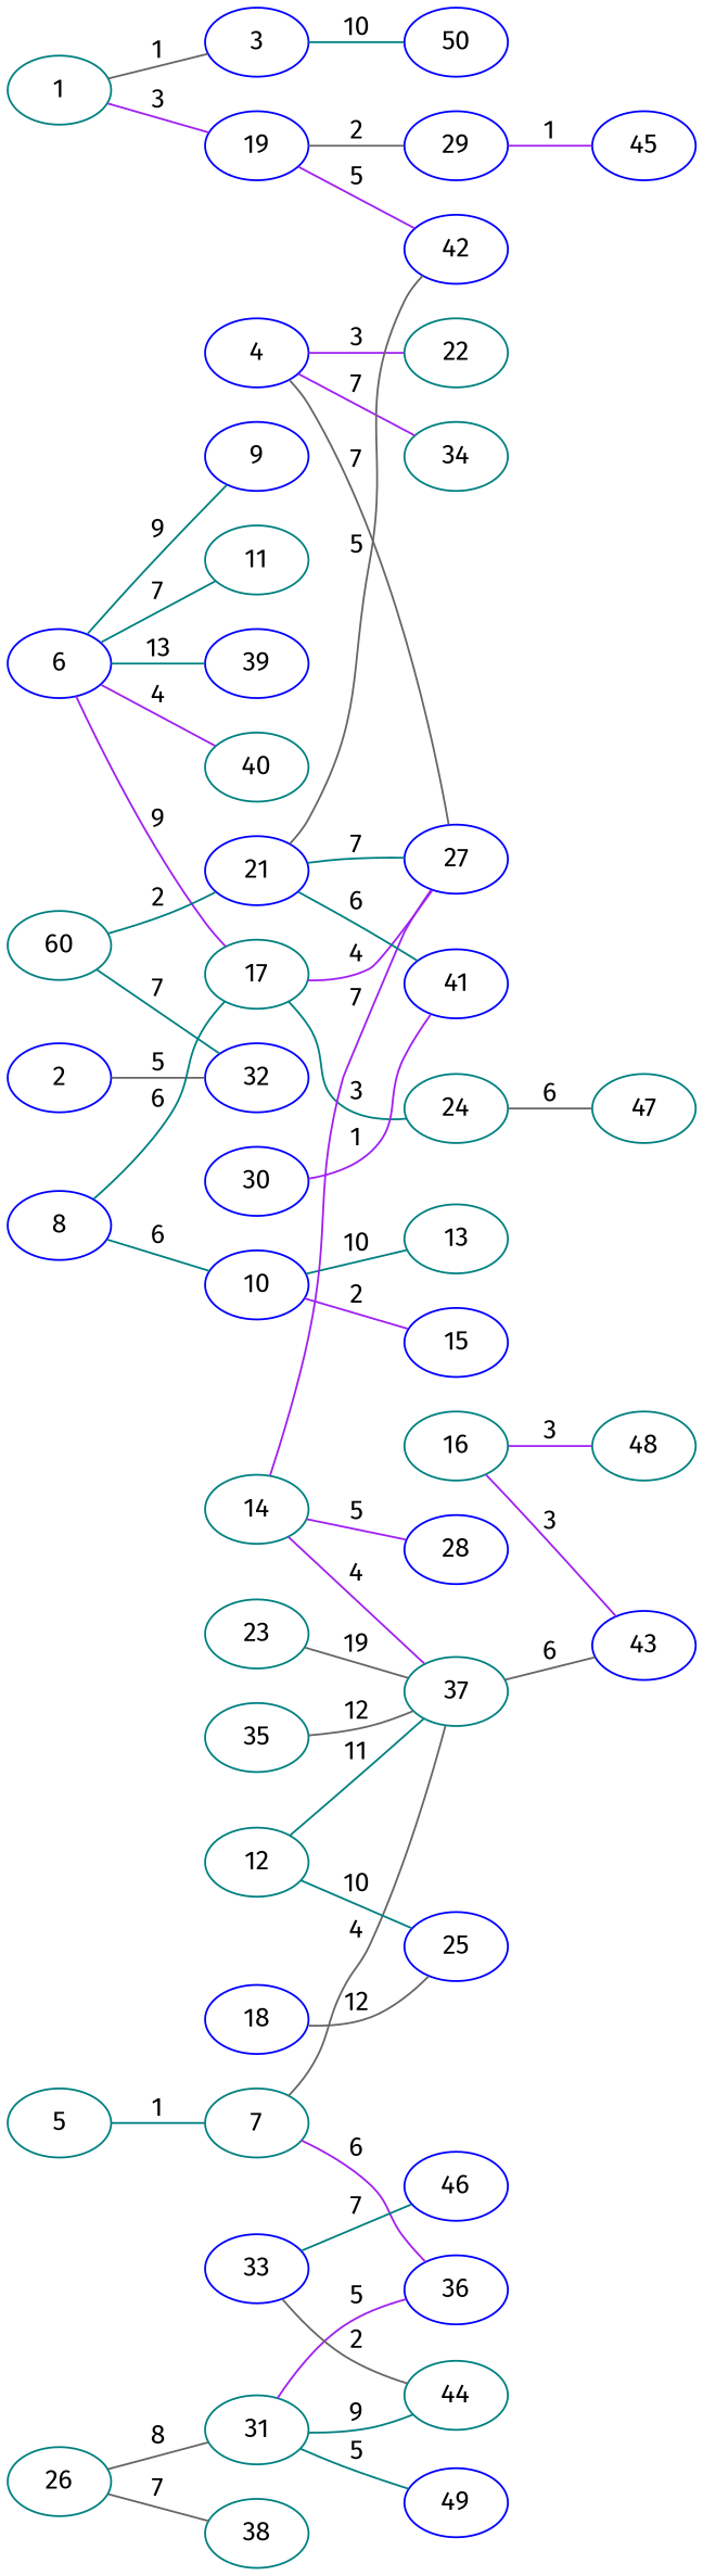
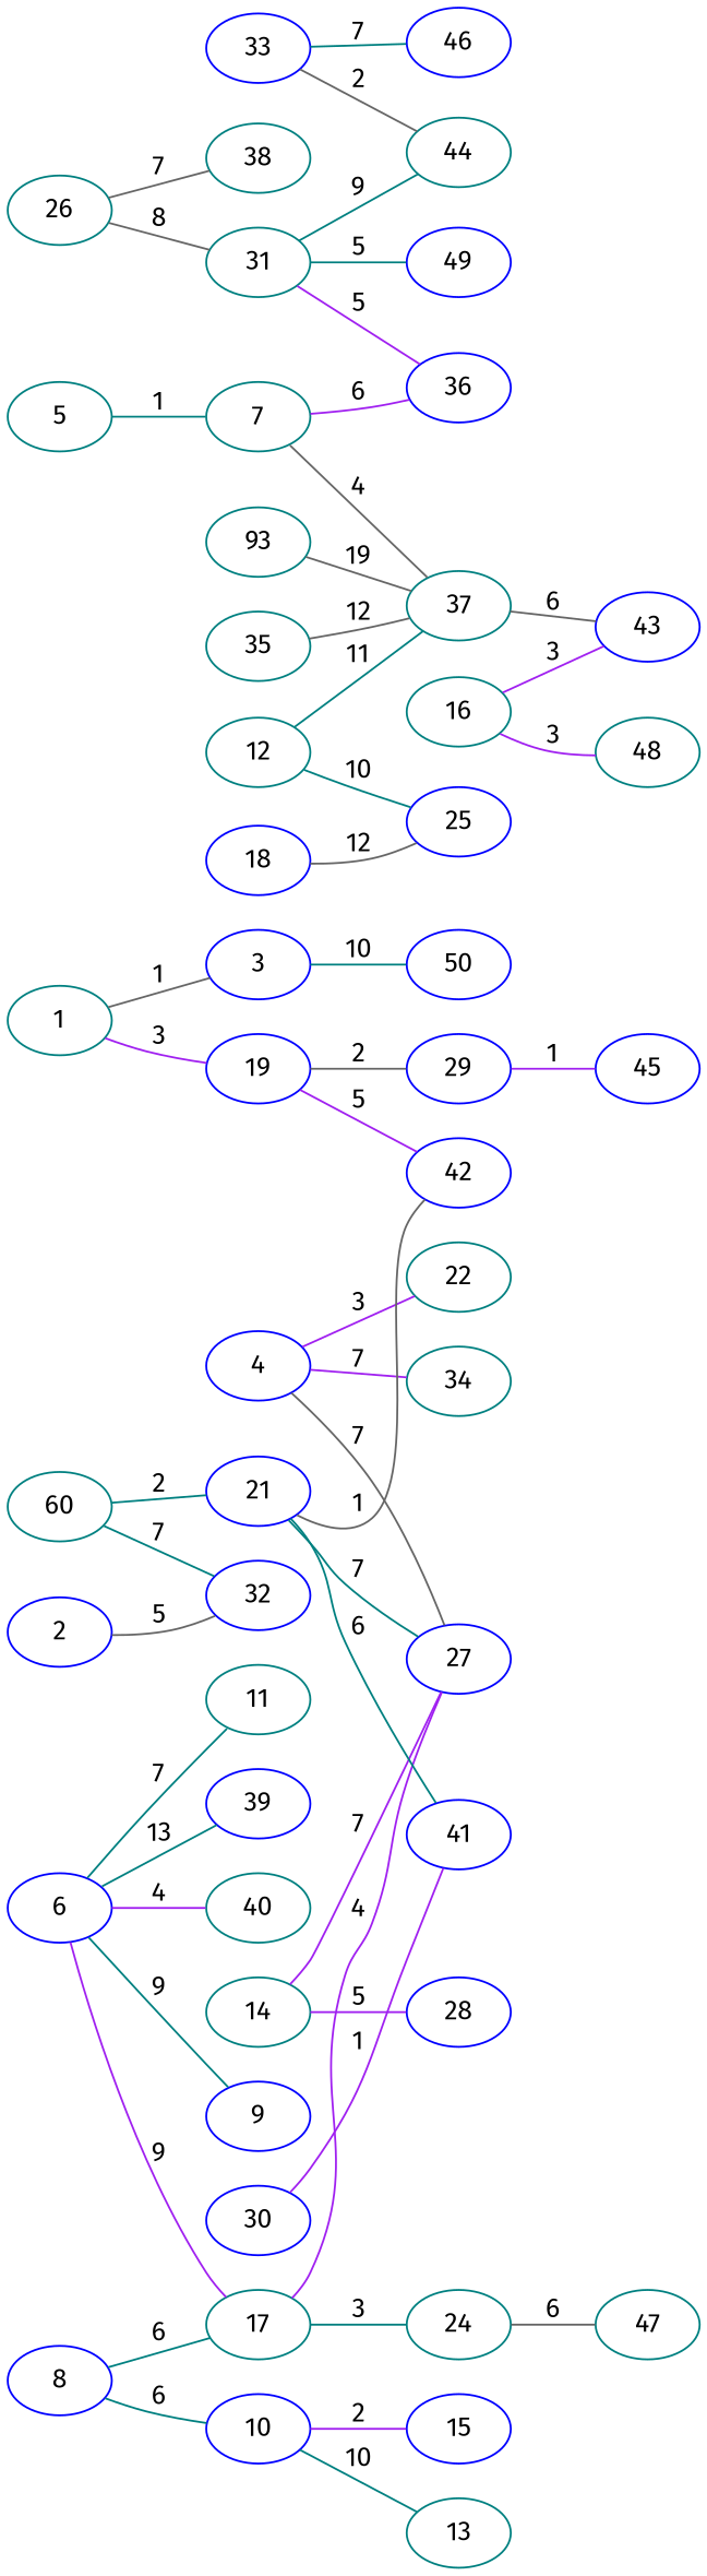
  graph {
    fontname="Fira Sans"
    rankdir=LR
    node [color=blue fontname="Fira Sans"]
    edge [color=teal fontname="Fira Sans"]
    n1 [color=teal label=1]
    n2 [label=3]
    n3 [label=19]
    n4 [label=50]
    n5 [label=29]
    n6 [label=42]
    n7 [label=2]
    n8 [label=32]
    n9 [label=4]
    n10 [color=teal label=22]
    n11 [label=27]
    n12 [color=teal label=34]
    n13 [color=teal label=5]
    n14 [color=teal label=7]
    n15 [label=36]
    n16 [color=teal label=37]
    n17 [label=6]
    n18 [label=9]
    n19 [color=teal label=11]
    n20 [color=teal label=17]
    n21 [label=39]
    n22 [color=teal label=40]
    n23 [color=teal label=24]
    n24 [label=43]
    n25 [label=8]
    n26 [label=10]
    n27 [color=teal label=13]
    n28 [label=15]
    n29 [color=teal label=12]
    n30 [label=25]
    n31 [color=teal label=14]
    n32 [label=28]
    n33 [color=teal label=16]
    n34 [color=teal label=48]
    n35 [color=teal label=47]
    n36 [label=18]
    n37 [label=45]
    n38 [color=teal label=60]
    n39 [label=21]
    n40 [label=41]
-   n41 [color=teal label=23]
+   n41 [color=teal label=93]
    n42 [color=teal label=26]
    n43 [color=teal label=31]
    n44 [color=teal label=38]
    n45 [color=teal label=44]
    n46 [label=49]
    n47 [label=30]
    n48 [label=33]
    n49 [label=46]
    n50 [color=teal label=35]
    n1 -- n2 [color=gray40 label=1]
    n1 -- n3 [color=purple label=3]
    n2 -- n4 [label=10]
    n3 -- n5 [color=gray40 label=2]
    n3 -- n6 [color=purple label=5]
    n5 -- n37 [color=purple label=1]
    n7 -- n8 [color=gray40 label=5]
    n9 -- n10 [color=purple label=3]
    n9 -- n11 [color=gray40 label=7]
    n9 -- n12 [color=purple label=7]
    n13 -- n14 [label=1]
    n14 -- n15 [color=purple label=6]
    n14 -- n16 [color=gray40 label=4]
    n16 -- n24 [color=gray40 label=6]
    n17 -- n18 [label=9]
    n17 -- n19 [label=7]
    n17 -- n20 [color=purple label=9]
    n17 -- n21 [label=13]
    n17 -- n22 [color=purple label=4]
    n20 -- n11 [color=purple label=4]
    n20 -- n23 [label=3]
    n23 -- n35 [color=gray40 label=6]
    n25 -- n20 [label=6]
    n25 -- n26 [label=6]
    n26 -- n27 [label=10]
    n26 -- n28 [color=purple label=2]
    n29 -- n16 [label=11]
    n29 -- n30 [label=10]
    n31 -- n11 [color=purple label=7]
-   n31 -- n16 [color=purple label=4]
    n31 -- n32 [color=purple label=5]
    n33 -- n24 [color=purple label=3]
    n33 -- n34 [color=purple label=3]
    n36 -- n30 [color=gray40 label=12]
    n38 -- n8 [label=7]
    n38 -- n39 [label=2]
-   n39 -- n6 [color=gray40 label=5]
+   n39 -- n6 [color=gray40 label=1]
    n39 -- n11 [label=7]
    n39 -- n40 [label=6]
    n41 -- n16 [color=gray40 label=19]
    n42 -- n43 [color=gray40 label=8]
    n42 -- n44 [color=gray40 label=7]
    n43 -- n15 [color=purple label=5]
    n43 -- n45 [label=9]
    n43 -- n46 [label=5]
    n47 -- n40 [color=purple label=1]
    n48 -- n45 [color=gray40 label=2]
    n48 -- n49 [label=7]
    n50 -- n16 [color=gray40 label=12]
  }
